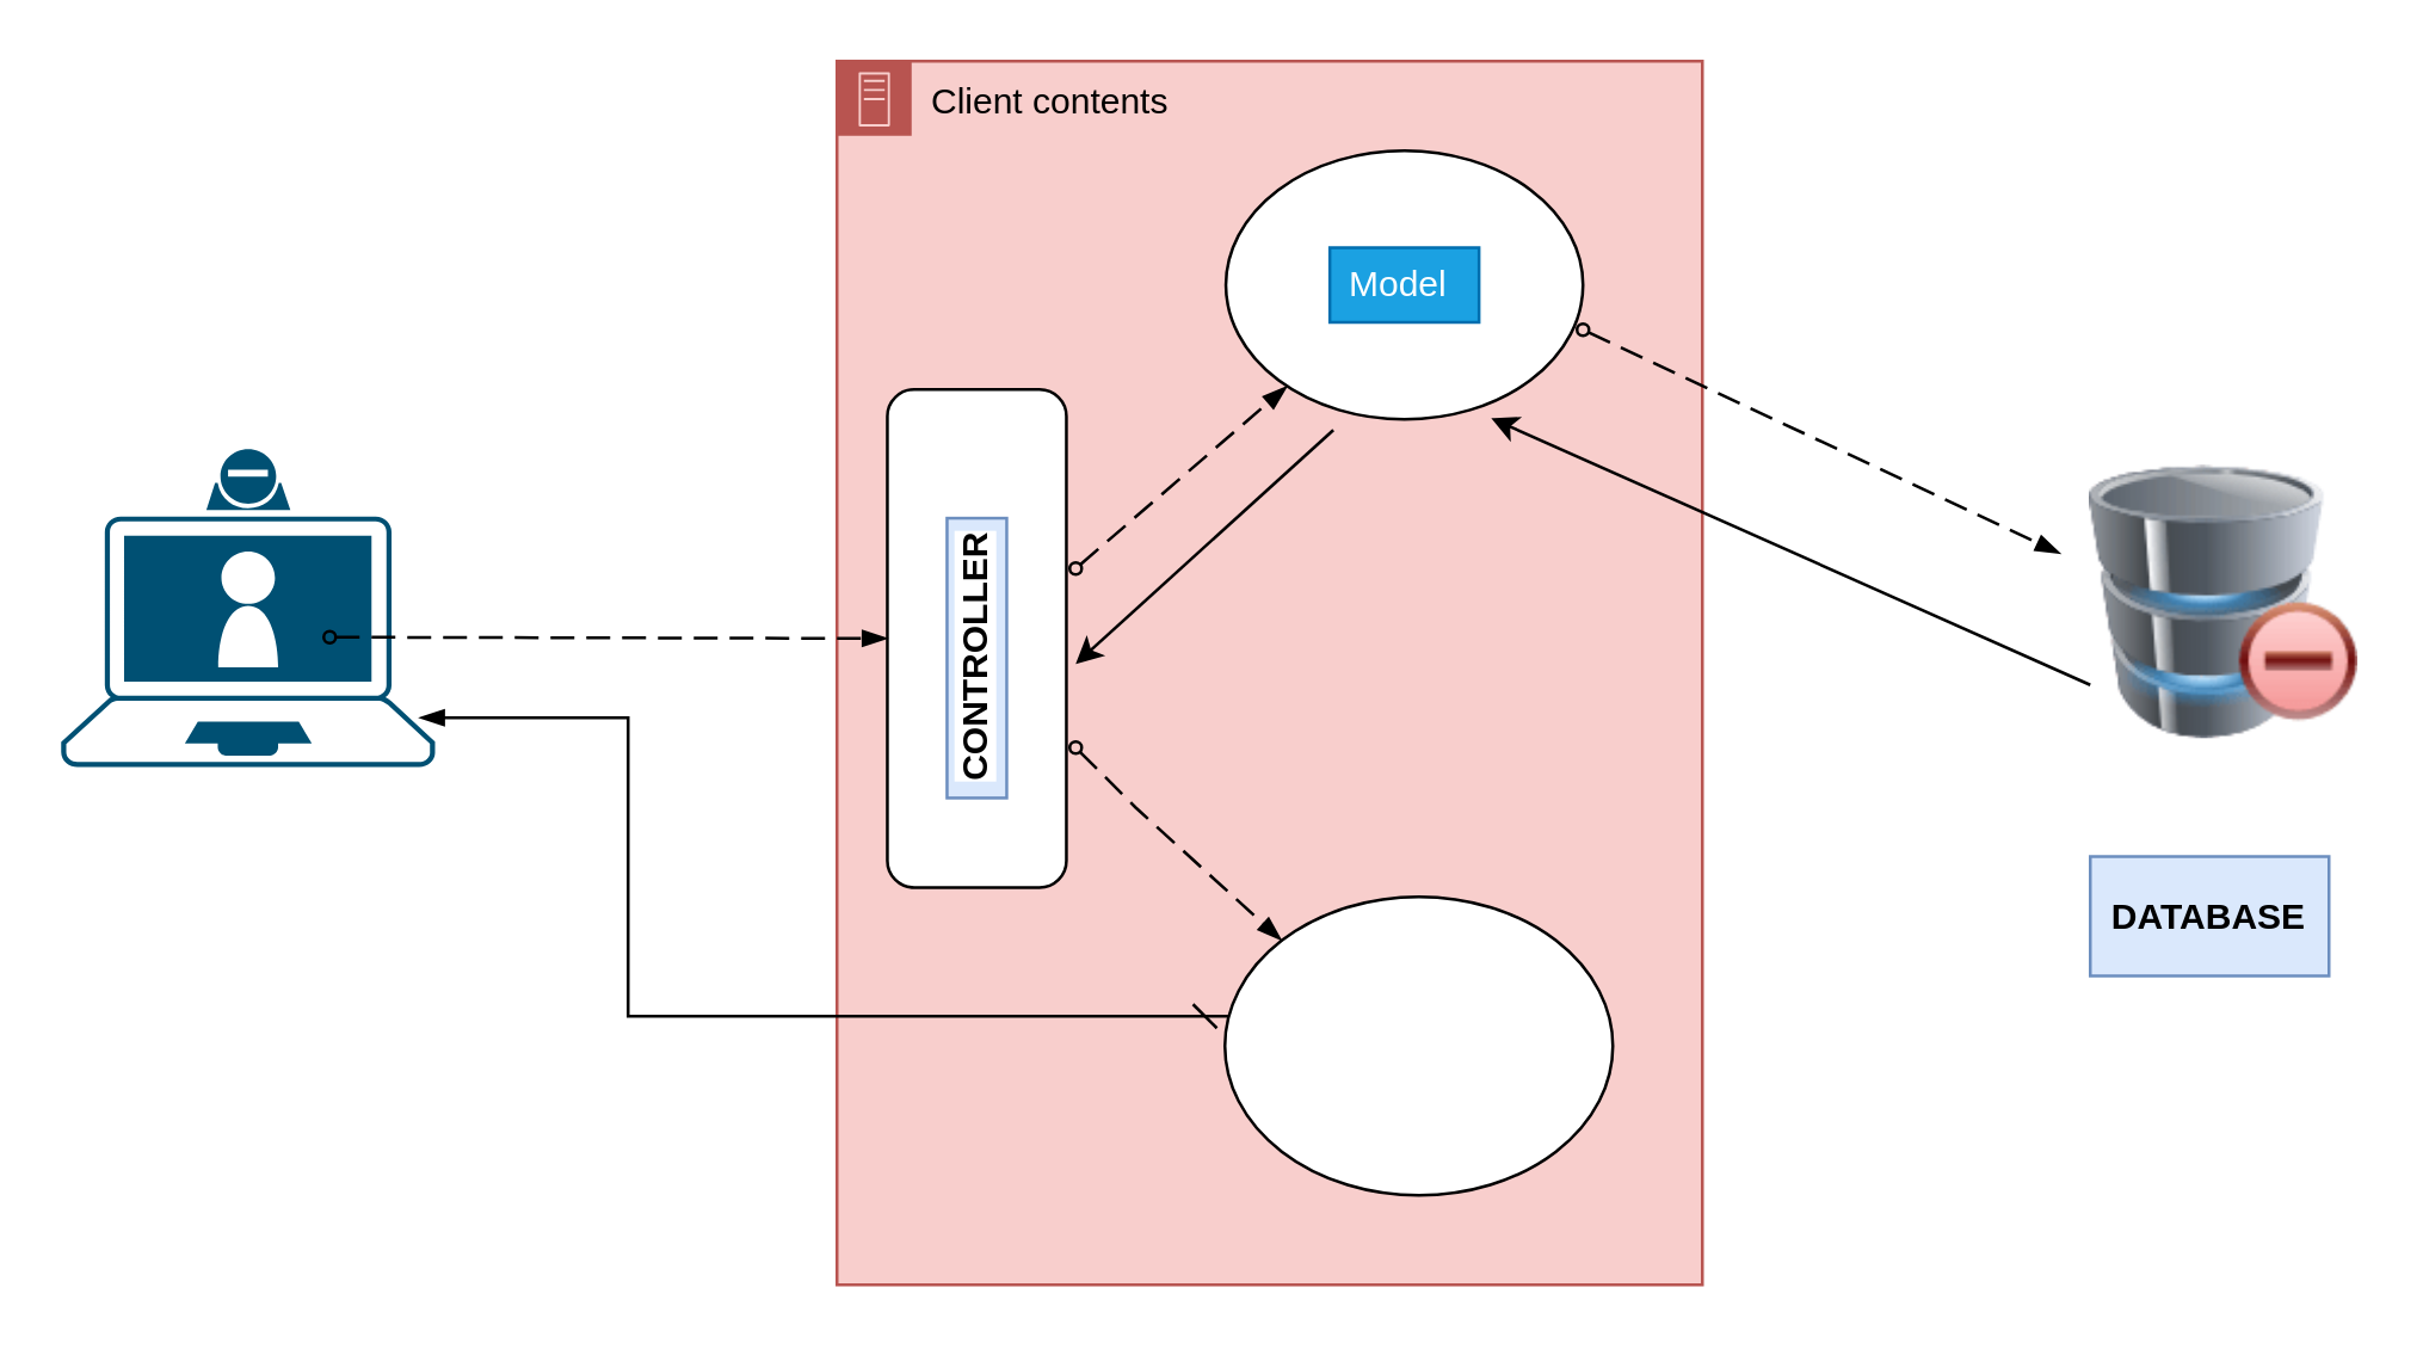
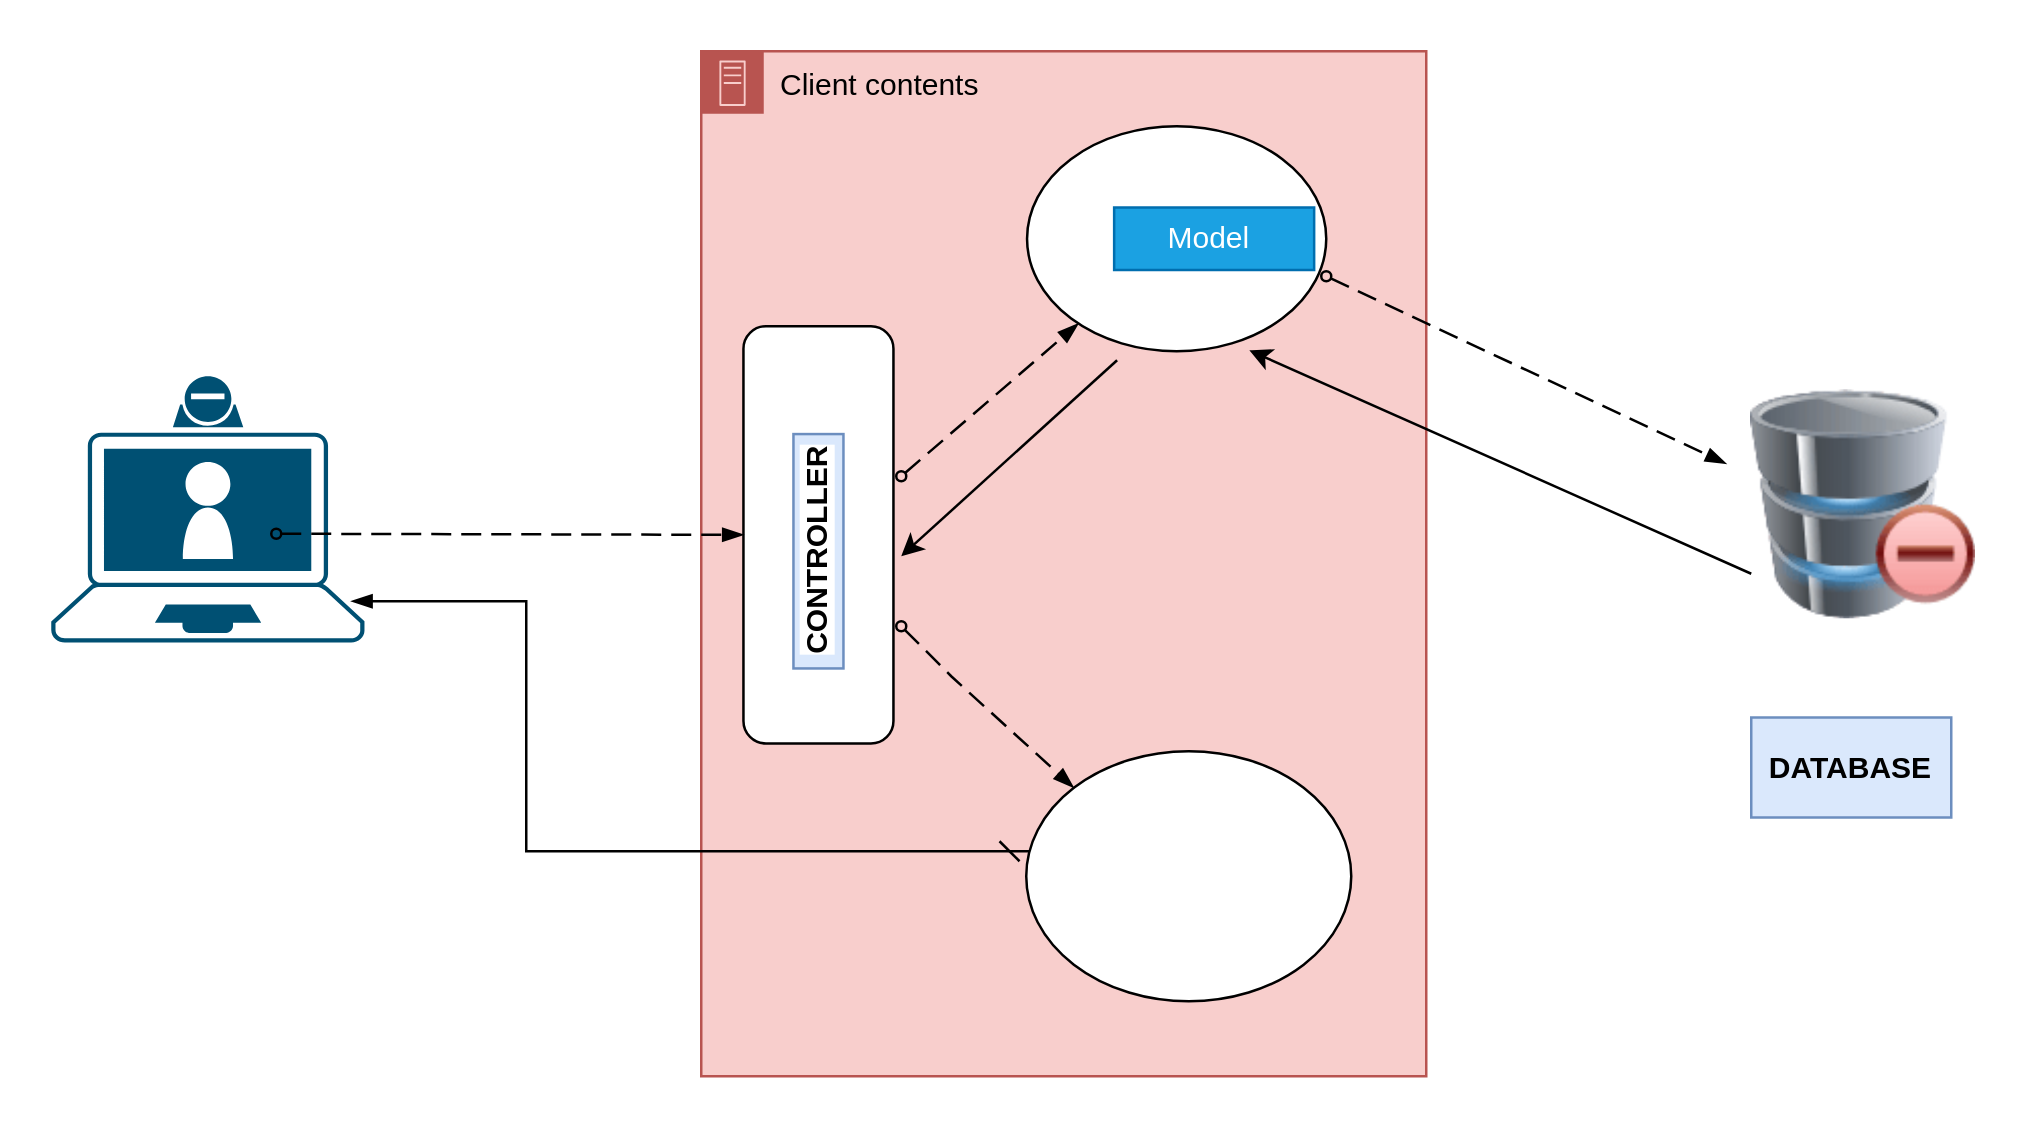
  <mxCell id="0" />
  <mxCell id="1" parent="0" />
  <mxCell id="2" value="" style="points=[[0.13,0.225,0],[0.5,0,0],[0.87,0.225,0],[0.885,0.5,0],[0.985,0.99,0],[0.5,1,0],[0.015,0.99,0],[0.115,0.5,0]];verticalLabelPosition=bottom;sketch=0;html=1;verticalAlign=top;aspect=fixed;align=center;pointerEvents=1;shape=mxgraph.cisco19.laptop_video_client;fillColor=#005073;strokeColor=none;" vertex="1" parent="1"><mxGeometry x="20" y="150" width="125.29" height="106.5" as="geometry" /></mxCell>
  <mxCell id="3" value="Client contents" style="points=[[0,0],[0.25,0],[0.5,0],[0.75,0],[1,0],[1,0.25],[1,0.5],[1,0.75],[1,1],[0.75,1],[0.5,1],[0.25,1],[0,1],[0,0.75],[0,0.5],[0,0.25]];outlineConnect=0;html=1;whiteSpace=wrap;fontSize=12;fontStyle=0;container=1;pointerEvents=0;collapsible=0;recursiveResize=0;shape=mxgraph.aws4.group;grIcon=mxgraph.aws4.group_on_premise;strokeColor=#b85450;fillColor=#f8cecc;verticalAlign=top;align=left;spacingLeft=30;dashed=0;" vertex="1" parent="1"><mxGeometry x="280" y="20" width="290" height="410" as="geometry" /></mxCell>
  <mxCell id="4" value="" style="rounded=1;whiteSpace=wrap;html=1;rotation=-90;" vertex="1" parent="3"><mxGeometry x="-36.56" y="163.44" width="166.88" height="60" as="geometry" /></mxCell>
  <mxCell id="5" value="&lt;b style=&quot;background-color: rgb(255, 255, 255);&quot;&gt;CONTROLLER&lt;/b&gt;" style="text;html=1;align=center;verticalAlign=middle;whiteSpace=wrap;rounded=0;rotation=-90;fillColor=#dae8fc;strokeColor=#6c8ebf;" vertex="1" parent="3"><mxGeometry y="190" width="93.75" height="20" as="geometry" /></mxCell>
  <mxCell id="6" value="" style="ellipse;whiteSpace=wrap;html=1;" vertex="1" parent="3"><mxGeometry x="130.32" y="30" width="119.68" height="90" as="geometry" /></mxCell>
  <mxCell id="7" value="" style="ellipse;whiteSpace=wrap;html=1;" vertex="1" parent="3"><mxGeometry x="130" y="280" width="130" height="100" as="geometry" /></mxCell>
- <mxCell id="8" value="Model&amp;nbsp;" style="text;html=1;align=center;verticalAlign=middle;whiteSpace=wrap;rounded=0;fillColor=#1ba1e2;strokeColor=#006EAF;fontColor=#ffffff;" vertex="1" parent="3"><mxGeometry x="165.16" y="62.5" width="50" height="25" as="geometry" /></mxCell>
+ <mxCell id="8" value="Model&amp;nbsp;" style="text;html=1;align=center;verticalAlign=middle;whiteSpace=wrap;rounded=0;fillColor=#1ba1e2;strokeColor=#006EAF;fontColor=#ffffff;" vertex="1" parent="3"><mxGeometry x="165.16" y="62.5" width="80" height="25" as="geometry" /></mxCell>
  <mxCell id="9" value="" style="dashed=1;dashPattern=8 4;endArrow=blockThin;endFill=1;startArrow=oval;startFill=0;endSize=6;startSize=4;html=1;rounded=0;" edge="1" parent="3" target="6"><mxGeometry width="160" relative="1" as="geometry"><mxPoint x="80" y="170" as="sourcePoint" /><mxPoint x="240" y="170" as="targetPoint" /></mxGeometry></mxCell>
  <mxCell id="10" value="" style="dashed=1;dashPattern=8 4;endArrow=blockThin;endFill=1;startArrow=oval;startFill=0;endSize=6;startSize=4;html=1;rounded=0;entryX=0;entryY=0;entryDx=0;entryDy=0;" edge="1" parent="3" target="7"><mxGeometry width="160" relative="1" as="geometry"><mxPoint x="80" y="230" as="sourcePoint" /><mxPoint x="160" y="280" as="targetPoint" /><Array as="points"><mxPoint x="100" y="250" /></Array></mxGeometry></mxCell>
  <mxCell id="11" style="edgeStyle=none;rounded=0;orthogonalLoop=1;jettySize=auto;html=1;entryX=0.449;entryY=1.052;entryDx=0;entryDy=0;entryPerimeter=0;exitX=0.301;exitY=1.04;exitDx=0;exitDy=0;exitPerimeter=0;" edge="1" parent="3" source="6" target="4"><mxGeometry relative="1" as="geometry"><mxPoint x="160" y="130" as="sourcePoint" /></mxGeometry></mxCell>
  <mxCell id="12" value="" style="image;html=1;image=img/lib/clip_art/computers/Database_Minus_128x128.png" vertex="1" parent="1"><mxGeometry x="700" y="146.5" width="90" height="110" as="geometry" /></mxCell>
  <mxCell id="13" value="" style="dashed=1;dashPattern=8 4;endArrow=blockThin;endFill=1;startArrow=oval;startFill=0;endSize=6;startSize=4;html=1;rounded=0;entryX=0.5;entryY=0;entryDx=0;entryDy=0;" edge="1" parent="1" target="4"><mxGeometry width="160" relative="1" as="geometry"><mxPoint x="110" y="213" as="sourcePoint" /><mxPoint x="270" y="213" as="targetPoint" /></mxGeometry></mxCell>
  <mxCell id="14" value="" style="dashed=1;dashPattern=8 4;endArrow=blockThin;endFill=1;startArrow=oval;startFill=0;endSize=6;startSize=4;html=1;rounded=0;exitX=1;exitY=0.5;exitDx=0;exitDy=0;" edge="1" parent="1"><mxGeometry width="160" relative="1" as="geometry"><mxPoint x="530" y="110" as="sourcePoint" /><mxPoint x="690" y="185" as="targetPoint" /></mxGeometry></mxCell>
  <mxCell id="15" value="" style="endArrow=classic;html=1;rounded=0;exitX=0;exitY=0.75;exitDx=0;exitDy=0;entryX=0.743;entryY=0.996;entryDx=0;entryDy=0;entryPerimeter=0;" edge="1" parent="1" source="12" target="6"><mxGeometry width="50" height="50" relative="1" as="geometry"><mxPoint x="690" y="230" as="sourcePoint" /><mxPoint x="580" y="180" as="targetPoint" /><Array as="points" /></mxGeometry></mxCell>
  <mxCell id="16" value="&lt;b&gt;DATABASE&lt;/b&gt;" style="text;html=1;align=center;verticalAlign=middle;whiteSpace=wrap;rounded=0;fillColor=#dae8fc;strokeColor=#6c8ebf;" vertex="1" parent="1"><mxGeometry x="700" y="286.5" width="80" height="40" as="geometry" /></mxCell>
  <mxCell id="17" value="" style="edgeStyle=elbowEdgeStyle;fontSize=12;html=1;endArrow=blockThin;endFill=1;startArrow=dash;startFill=0;endSize=6;startSize=6;rounded=0;entryX=0.958;entryY=0.845;entryDx=0;entryDy=0;entryPerimeter=0;" edge="1" parent="1" source="7" target="2"><mxGeometry width="160" relative="1" as="geometry"><mxPoint x="140" y="360" as="sourcePoint" /><mxPoint x="30" y="380" as="targetPoint" /><Array as="points"><mxPoint x="210" y="340" /></Array></mxGeometry></mxCell>
